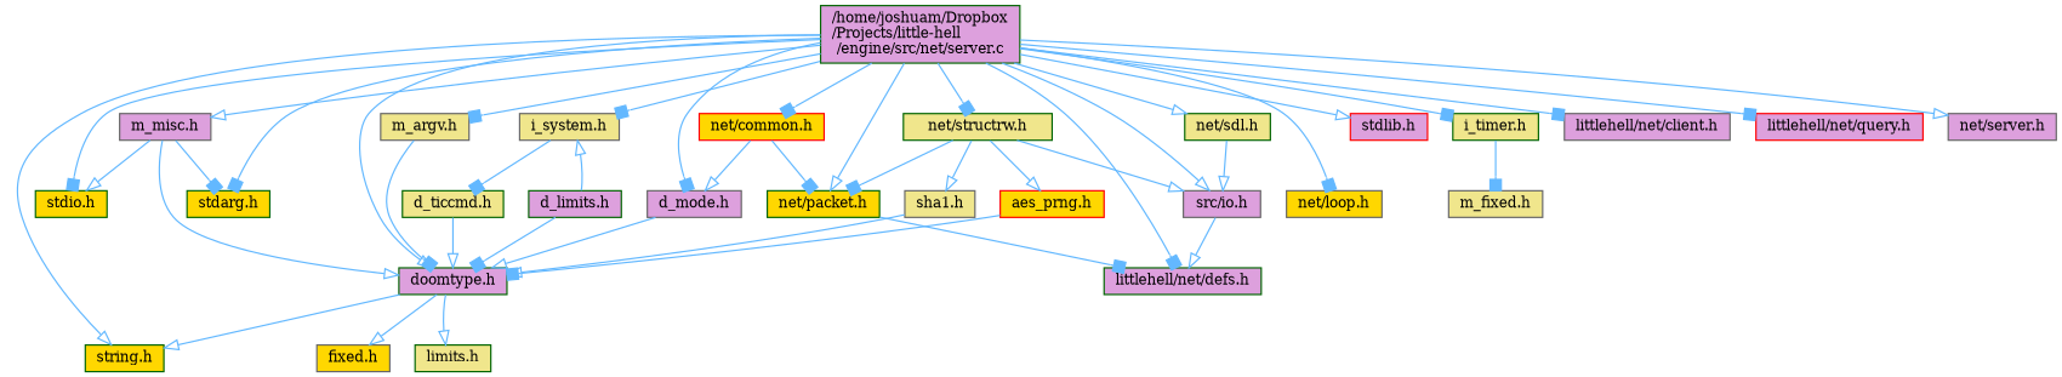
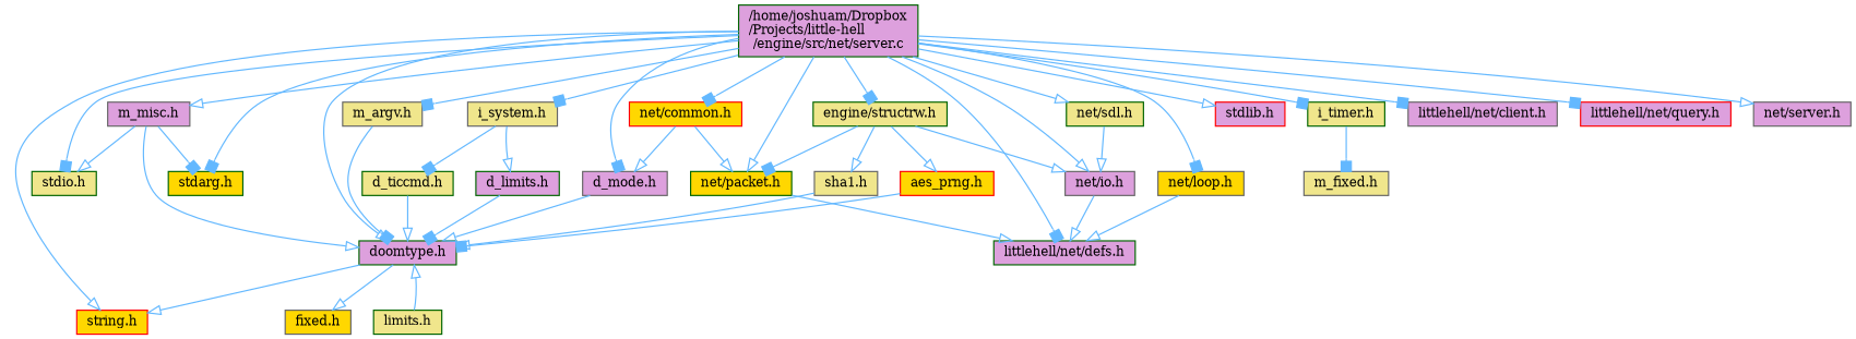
  digraph {
    fontname="DejaVu Serif"
    node [color=darkgreen fillcolor=plum fontname="DejaVu Serif" fontsize=10 shape=box style=filled]
    edge [arrowhead=onormal color=steelblue1 fontname="DejaVu Serif" fontsize=10 labelfontname=Helvetica labelfontsize=10 style=solid]
    n1 [fontcolor=black height=0.2 label="/home/joshuam/Dropbox\l/Projects/little-hell\l/engine/src/net/server.c" width=0.4]
-   n2 [fillcolor=gold height=0.2 label="stdio.h" width=0.4]
+   n2 [fillcolor=khaki height=0.2 label="stdio.h" width=0.4]
    n3 [fillcolor=gold height=0.2 label="stdarg.h" width=0.4]
    n4 [color=red height=0.2 label="stdlib.h" width=0.4]
-   n5 [fillcolor=gold height=0.2 label="string.h" width=0.4]
+   n5 [color=red fillcolor=gold height=0.2 label="string.h" width=0.4]
    n6 [height=0.2 label="doomtype.h" width=0.4]
    n7 [color=gray40 height=0.2 label="d_mode.h" width=0.4]
    n8 [color=gray40 fillcolor=khaki height=0.2 label="i_system.h" width=0.4]
    n9 [fillcolor=khaki height=0.2 label="i_timer.h" width=0.4]
    n10 [color=gray40 fillcolor=khaki height=0.2 label="m_argv.h" width=0.4]
    n11 [color=gray40 height=0.2 label="m_misc.h" width=0.4]
    n12 [color=gray40 height=0.2 label="littlehell/net/client.h" width=0.4]
    n13 [height=0.2 label="littlehell/net/defs.h" width=0.4]
    n14 [color=red height=0.2 label="littlehell/net/query.h" width=0.4]
    n15 [color=red fillcolor=gold height=0.2 label="net/common.h" width=0.4]
    n16 [fillcolor=gold height=0.2 label="net/packet.h" width=0.4]
-   n17 [color=gray40 height=0.2 label="src/io.h" width=0.4]
+   n17 [color=gray40 height=0.2 label="net/io.h" width=0.4]
    n18 [color=gray40 fillcolor=gold height=0.2 label="net/loop.h" width=0.4]
    n19 [color=gray40 height=0.2 label="net/server.h" width=0.4]
    n20 [fillcolor=khaki height=0.2 label="net/sdl.h" width=0.4]
-   n21 [fillcolor=khaki height=0.2 label="net/structrw.h" width=0.4]
+   n21 [fillcolor=khaki height=0.2 label="engine/structrw.h" width=0.4]
    n22 [color=gray40 fillcolor=gold height=0.2 label="fixed.h" width=0.4]
    n23 [fillcolor=khaki height=0.2 label="limits.h" width=0.4]
    n24 [fillcolor=khaki height=0.2 label="d_ticcmd.h" width=0.4]
    n25 [height=0.2 label="d_limits.h" width=0.4]
    n26 [color=gray40 fillcolor=khaki height=0.2 label="m_fixed.h" width=0.4]
    n27 [color=red fillcolor=gold height=0.2 label="aes_prng.h" width=0.4]
    n28 [color=gray40 fillcolor=khaki height=0.2 label="sha1.h" width=0.4]
    n1 -> n2 [arrowhead=box]
    n1 -> n3 [arrowhead=box]
    n1 -> n4
    n1 -> n5
    n1 -> n6
    n1 -> n7 [arrowhead=box]
    n1 -> n8 [arrowhead=box]
    n1 -> n9 [arrowhead=box]
    n1 -> n10 [arrowhead=box]
    n1 -> n11
    n1 -> n12 [arrowhead=box]
    n1 -> n13 [arrowhead=box]
    n1 -> n14 [arrowhead=box]
    n1 -> n15 [arrowhead=box]
    n1 -> n16
    n1 -> n17
    n1 -> n18 [arrowhead=box]
    n1 -> n19
    n1 -> n20
    n1 -> n21 [arrowhead=box]
    n6 -> n5
    n6 -> n22
-   n6 -> n23
+   n23 -> n6
    n7 -> n6
    n8 -> n24 [arrowhead=box]
-   n25 -> n8
+   n8 -> n25
    n9 -> n26 [arrowhead=box]
    n10 -> n6 [arrowhead=box]
    n11 -> n2
    n11 -> n3 [arrowhead=box]
    n11 -> n6
    n15 -> n7
-   n15 -> n16 [arrowhead=box]
-   n16 -> n13 [arrowhead=box]
+   n15 -> n16
+   n16 -> n13
    n17 -> n13
+   n18 -> n13
    n20 -> n17
    n21 -> n16 [arrowhead=box]
    n21 -> n17
    n21 -> n27
    n21 -> n28
    n24 -> n6
    n25 -> n6 [arrowhead=box]
    n27 -> n6 [arrowhead=box]
    n28 -> n6
  }
